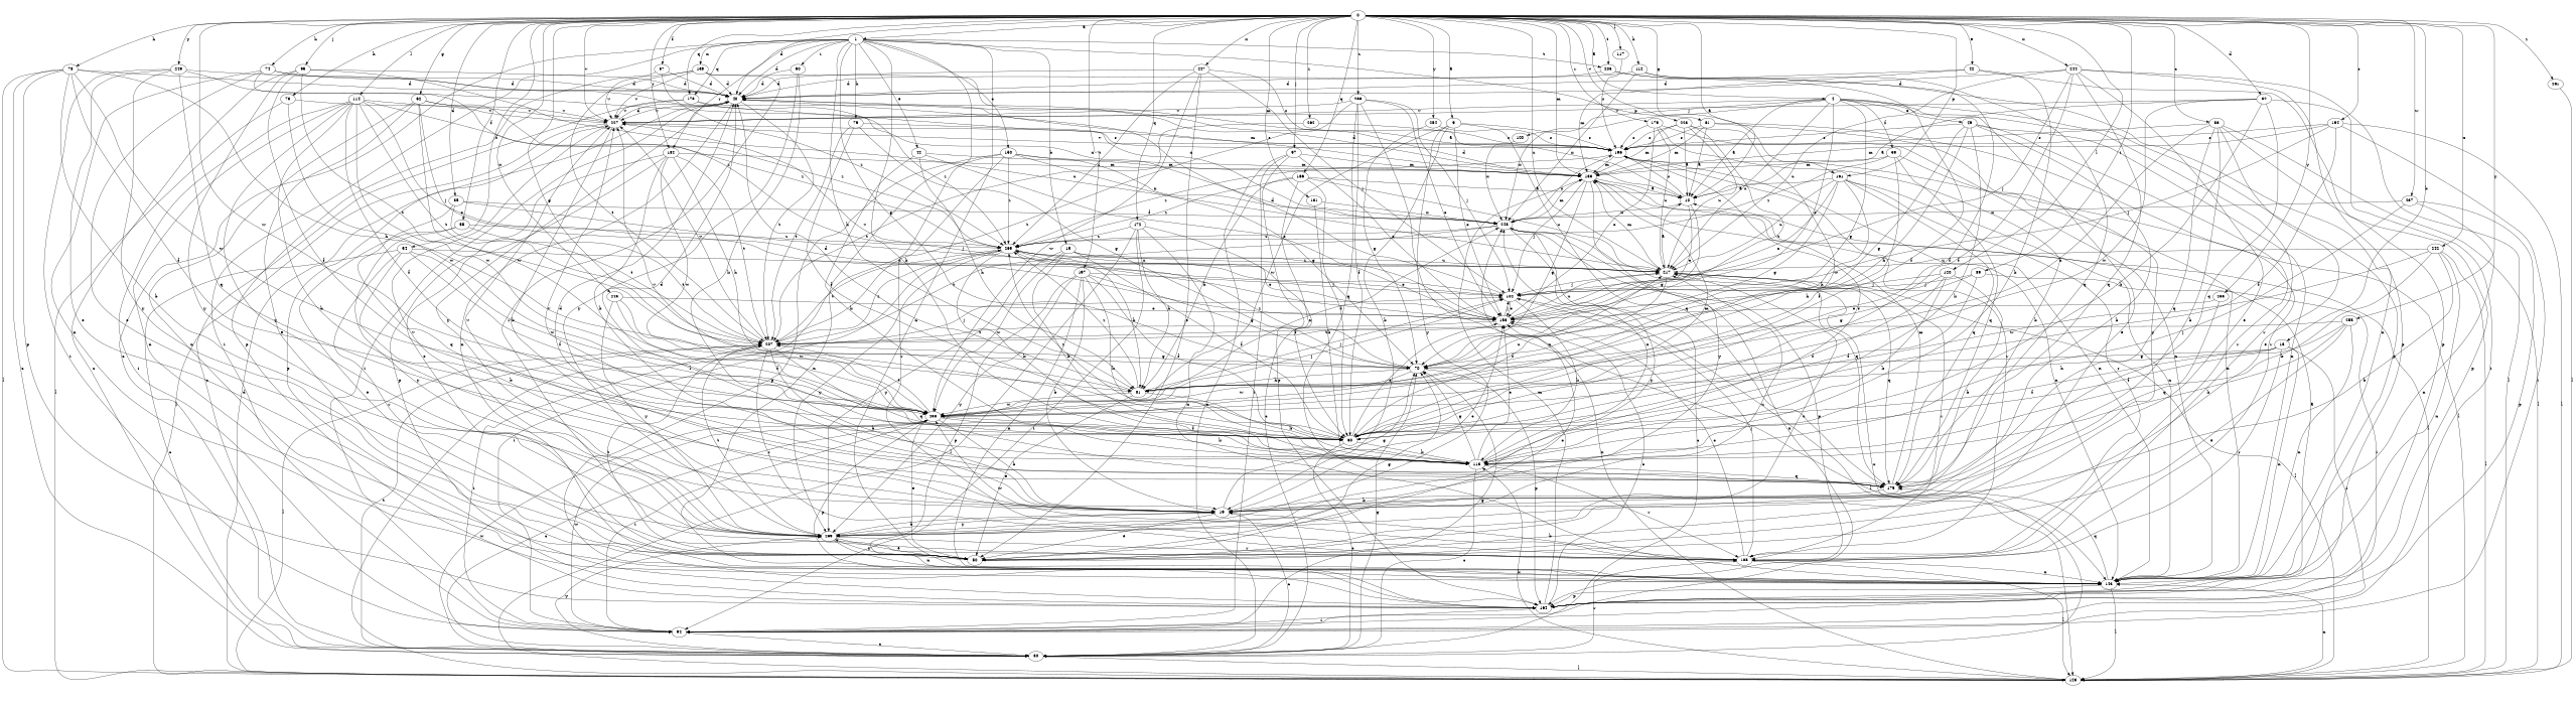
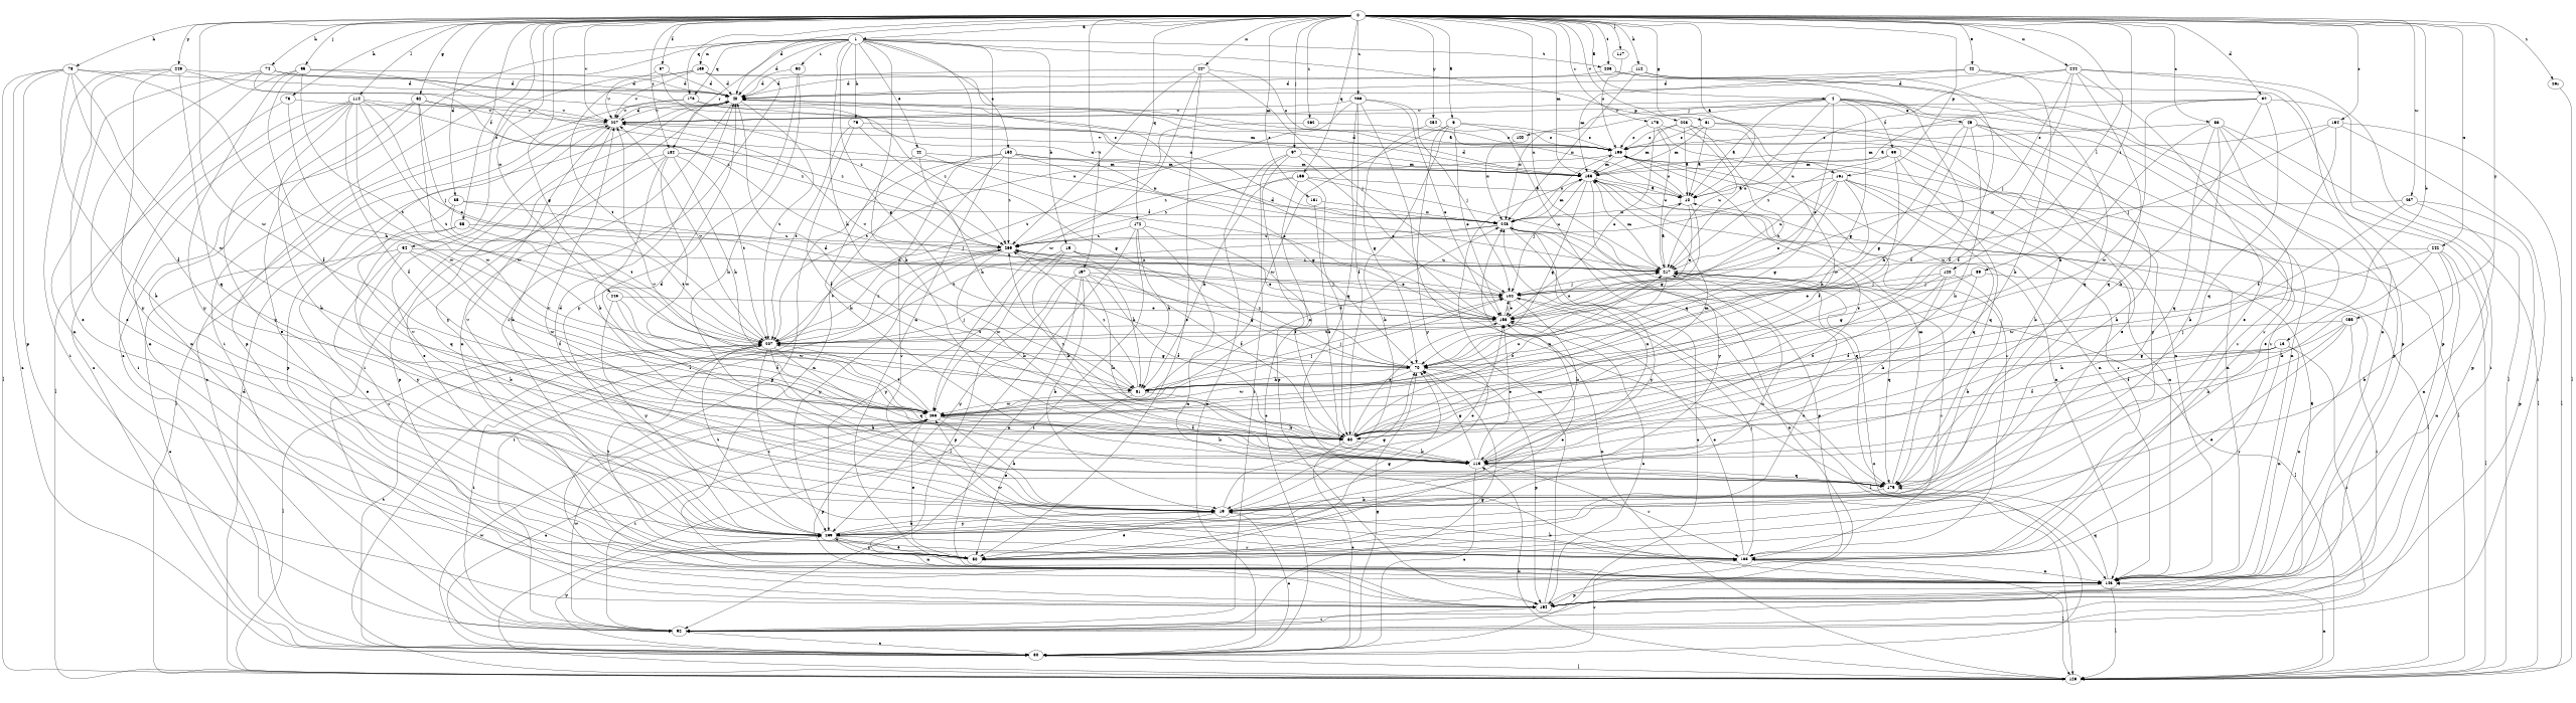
  strict digraph {
    0
    1
    4
    9
    10
    13
    n7 [label=86]
    32
    35
    40
    42
    54
    55
    57
    61
    62
    70
    73
    74
    78
    89
    95
    97
    112
    114
    117
    120
    131
    133
    161
    166
    172
    173
    179
    184
    194
    197
    203
    217
    223
    227
    237
    238
    242
    244
    245
    247
    249
-   253
    254
    255
    261
    262
    266
    15
    30
    44
    79
    81
    90
-   92 [label=94]
+   92
    113
    123
    139
    143
    150
    49
    50
    59
    100
    153
    164
    185
    248
    19
    175
    196
    259
    60
    207
    102
    269
    0 -> 1 [label=a]
    0 -> 4 [label=a]
    0 -> 9 [label=a]
    0 -> 10 [label=a]
    0 -> 13 [label=b]
    0 -> n7 [label=c]
    0 -> 32 [label=d]
    0 -> 35 [label=d]
    0 -> 40 [label=d]
    0 -> 42 [label=e]
    0 -> 54 [label=f]
    0 -> 55 [label=f]
    0 -> 57 [label=f]
    0 -> 61 [label=g]
    0 -> 62 [label=g]
    0 -> 70 [label=g]
    0 -> 73 [label=h]
    0 -> 74 [label=h]
    0 -> 78 [label=h]
    0 -> 89 [label=i]
    0 -> 95 [label=j]
    0 -> 97 [label=j]
    0 -> 112 [label=k]
    0 -> 114 [label=l]
    0 -> 117 [label=l]
    0 -> 120 [label=l]
    0 -> 131 [label=m]
    0 -> 133 [label=m]
    0 -> 161 [label=p]
    0 -> 166 [label=q]
    0 -> 172 [label=q]
    0 -> 173 [label=q]
    0 -> 179 [label=r]
    0 -> 184 [label=r]
    0 -> 194 [label=s]
    0 -> 197 [label=t]
    0 -> 203 [label=t]
    0 -> 217 [label=u]
    0 -> 223 [label=v]
    0 -> 227 [label=v]
    0 -> 237 [label=w]
    0 -> 238 [label=w]
    0 -> 242 [label=x]
    0 -> 244 [label=x]
    0 -> 245 [label=x]
    0 -> 247 [label=x]
    0 -> 249 [label=y]
-   0 -> 253 [label=y]
    0 -> 254 [label=y]
    0 -> 255 [label=y]
    0 -> 261 [label=z]
    0 -> 262 [label=z]
    0 -> 266 [label=z]
    1 -> 40 [label=d]
    1 -> 70 [label=g]
    1 -> 161 [label=p]
    1 -> 173 [label=q]
    1 -> 184 [label=r]
    1 -> 203 [label=t]
    1 -> 15 [label=b]
    1 -> 30 [label=c]
    1 -> 44 [label=e]
    1 -> 79 [label=h]
    1 -> 81 [label=h]
    1 -> 90 [label=i]
    1 -> 92 [label=i]
    1 -> 113 [label=k]
    1 -> 123 [label=l]
    1 -> 139 [label=n]
    1 -> 143 [label=n]
    1 -> 150 [label=o]
    4 -> 10 [label=a]
    4 -> 70 [label=g]
    4 -> 217 [label=u]
    4 -> 227 [label=v]
    4 -> 49 [label=e]
    4 -> 50 [label=e]
    4 -> 59 [label=f]
    4 -> 100 [label=j]
    4 -> 153 [label=o]
    4 -> 164 [label=p]
    4 -> 185 [label=r]
    4 -> 248 [label=x]
    9 -> 238 [label=w]
    9 -> 153 [label=o]
    9 -> 19 [label=b]
    9 -> 175 [label=q]
    9 -> 196 [label=s]
    9 -> 259 [label=y]
    10 -> 40 [label=d]
    10 -> 70 [label=g]
    10 -> 153 [label=o]
    10 -> 248 [label=x]
    10 -> 196 [label=s]
    13 -> 70 [label=g]
    13 -> 81 [label=h]
    13 -> 92 [label=i]
    13 -> 143 [label=n]
    13 -> 185 [label=r]
    13 -> 60 [label=f]
    n7 -> 81 [label=h]
    n7 -> 123 [label=l]
    n7 -> 50 [label=e]
    n7 -> 164 [label=p]
    n7 -> 19 [label=b]
    n7 -> 175 [label=q]
    n7 -> 196 [label=s]
    32 -> 10 [label=a]
    32 -> 227 [label=v]
    32 -> 238 [label=w]
    32 -> 92 [label=i]
    32 -> 113 [label=k]
    32 -> 175 [label=q]
    35 -> 248 [label=f]
    35 -> 175 [label=q]
    35 -> 207 [label=t]
    35 -> 102 [label=j]
    40 -> 227 [label=v]
    40 -> 92 [label=i]
    40 -> 143 [label=n]
    40 -> 259 [label=y]
    40 -> 207 [label=t]
    42 -> 40 [label=d]
    42 -> 133 [label=m]
    42 -> 113 [label=k]
    42 -> 164 [label=p]
    54 -> 217 [label=u]
    54 -> 238 [label=w]
    54 -> 30 [label=c]
    54 -> 185 [label=r]
    54 -> 19 [label=b]
    54 -> 60 [label=f]
    55 -> 50 [label=e]
    55 -> 259 [label=y]
    55 -> 207 [label=t]
    55 -> 269 [label=z]
    57 -> 40 [label=d]
    57 -> 227 [label=v]
    57 -> 269 [label=z]
    61 -> 10 [label=a]
    61 -> 133 [label=m]
    61 -> 185 [label=r]
    61 -> 196 [label=s]
    61 -> 259 [label=y]
    62 -> 227 [label=v]
    62 -> 238 [label=w]
    62 -> 143 [label=n]
    62 -> 50 [label=e]
    62 -> 153 [label=o]
    62 -> 269 [label=z]
    70 -> 238 [label=w]
    70 -> 81 [label=h]
    70 -> 164 [label=p]
    70 -> 269 [label=z]
    73 -> 227 [label=v]
    73 -> 238 [label=w]
    73 -> 123 [label=l]
    74 -> 40 [label=d]
    74 -> 143 [label=n]
    74 -> 50 [label=e]
    74 -> 248 [label=x]
    74 -> 269 [label=z]
    78 -> 40 [label=d]
    78 -> 238 [label=w]
    78 -> 30 [label=c]
    78 -> 81 [label=h]
    78 -> 123 [label=l]
    78 -> 164 [label=p]
    78 -> 19 [label=b]
    78 -> 60 [label=f]
    89 -> 70 [label=g]
    89 -> 92 [label=i]
    89 -> 60 [label=f]
    89 -> 102 [label=j]
    95 -> 40 [label=d]
    95 -> 217 [label=u]
    95 -> 30 [label=c]
    95 -> 259 [label=y]
    95 -> 60 [label=f]
    95 -> 207 [label=t]
    97 -> 133 [label=m]
    97 -> 30 [label=c]
    97 -> 92 [label=i]
    97 -> 153 [label=o]
    97 -> 164 [label=p]
    112 -> 40 [label=d]
    112 -> 248 [label=x]
    112 -> 175 [label=q]
    112 -> 60 [label=f]
    114 -> 227 [label=v]
    114 -> 238 [label=w]
    114 -> 92 [label=i]
    114 -> 143 [label=n]
    114 -> 19 [label=b]
    114 -> 259 [label=y]
    114 -> 60 [label=f]
    114 -> 207 [label=t]
    114 -> 102 [label=j]
    114 -> 269 [label=z]
    117 -> 196 [label=s]
    120 -> 113 [label=k]
-   120 -> 153 [label=h]
+   120 -> 153 [label=o]
    120 -> 19 [label=b]
    120 -> 60 [label=f]
    120 -> 102 [label=j]
    131 -> 113 [label=k]
    131 -> 248 [label=x]
    133 -> 10 [label=a]
    133 -> 40 [label=d]
    133 -> 70 [label=g]
    133 -> 123 [label=l]
    133 -> 143 [label=n]
    133 -> 259 [label=y]
    133 -> 102 [label=j]
    161 -> 10 [label=a]
    161 -> 70 [label=g]
    161 -> 217 [label=u]
    161 -> 81 [label=h]
    161 -> 143 [label=n]
    161 -> 153 [label=o]
    161 -> 185 [label=r]
    161 -> 175 [label=q]
    166 -> 10 [label=a]
    166 -> 217 [label=u]
    166 -> 30 [label=c]
    166 -> 81 [label=h]
    166 -> 60 [label=f]
    166 -> 269 [label=z]
    172 -> 81 [label=h]
    172 -> 92 [label=i]
    172 -> 123 [label=l]
    172 -> 143 [label=n]
    172 -> 60 [label=f]
    172 -> 269 [label=z]
    173 -> 133 [label=m]
    173 -> 227 [label=v]
    173 -> 30 [label=c]
    173 -> 269 [label=z]
    179 -> 217 [label=u]
    179 -> 143 [label=n]
    179 -> 153 [label=o]
    179 -> 19 [label=b]
    179 -> 196 [label=s]
    184 -> 133 [label=m]
    184 -> 238 [label=w]
    184 -> 81 [label=h]
    184 -> 113 [label=k]
    184 -> 50 [label=e]
    184 -> 164 [label=p]
    184 -> 207 [label=t]
    194 -> 133 [label=m]
    194 -> 92 [label=i]
    194 -> 123 [label=l]
-   194 -> 196 [label=s]
    194 -> 60 [label=f]
    194 -> 102 [label=j]
    197 -> 70 [label=g]
    197 -> 113 [label=k]
    197 -> 143 [label=n]
    197 -> 164 [label=p]
    197 -> 19 [label=b]
    197 -> 259 [label=y]
    197 -> 60 [label=f]
    197 -> 102 [label=j]
    203 -> 40 [label=d]
    203 -> 143 [label=n]
    203 -> 60 [label=f]
    217 -> 10 [label=a]
    217 -> 133 [label=m]
    217 -> 123 [label=l]
    217 -> 185 [label=r]
    217 -> 175 [label=q]
    217 -> 60 [label=f]
    217 -> 102 [label=j]
    217 -> 269 [label=z]
    223 -> 10 [label=a]
    223 -> 133 [label=m]
    223 -> 217 [label=u]
    223 -> 238 [label=w]
    223 -> 196 [label=s]
    223 -> 207 [label=t]
    227 -> 40 [label=d]
    227 -> 123 [label=l]
    227 -> 164 [label=p]
    227 -> 19 [label=b]
    227 -> 196 [label=s]
    237 -> 113 [label=j]
    237 -> 143 [label=n]
    237 -> 164 [label=p]
    237 -> 248 [label=x]
    238 -> 217 [label=u]
    238 -> 30 [label=c]
    238 -> 92 [label=i]
    238 -> 113 [label=k]
    238 -> 50 [label=e]
    238 -> 164 [label=p]
    238 -> 248 [label=x]
    238 -> 19 [label=b]
    238 -> 60 [label=f]
    238 -> 207 [label=t]
    238 -> 102 [label=j]
    242 -> 217 [label=u]
    242 -> 238 [label=w]
    242 -> 113 [label=k]
    242 -> 123 [label=l]
    242 -> 143 [label=n]
    242 -> 19 [label=b]
    244 -> 40 [label=d]
    244 -> 217 [label=u]
    244 -> 123 [label=l]
    244 -> 50 [label=e]
    244 -> 164 [label=p]
    244 -> 175 [label=q]
    244 -> 60 [label=f]
    244 -> 102 [label=j]
    245 -> 238 [label=w]
    245 -> 153 [label=o]
    245 -> 259 [label=y]
    245 -> 60 [label=f]
    247 -> 40 [label=d]
    247 -> 238 [label=w]
    247 -> 50 [label=e]
    247 -> 196 [label=s]
    247 -> 102 [label=j]
    247 -> 269 [label=z]
    249 -> 40 [label=d]
    249 -> 92 [label=i]
    249 -> 50 [label=e]
    249 -> 248 [label=x]
    249 -> 175 [label=q]
    249 -> 259 [label=y]
-   253 -> 153 [label=o]
-   253 -> 175 [label=q]
    254 -> 70 [label=g]
    254 -> 196 [label=s]
    255 -> 113 [label=k]
    255 -> 143 [label=n]
    255 -> 50 [label=e]
    255 -> 60 [label=f]
    255 -> 207 [label=t]
    261 -> 123 [label=l]
    262 -> 196 [label=s]
    262 -> 207 [label=t]
    266 -> 227 [label=v]
    266 -> 143 [label=n]
    266 -> 153 [label=o]
    266 -> 175 [label=q]
    266 -> 60 [label=f]
    266 -> 207 [label=t]
    266 -> 102 [label=j]
    15 -> 217 [label=u]
    15 -> 238 [label=w]
    15 -> 113 [label=k]
    15 -> 153 [label=o]
    15 -> 259 [label=y]
    15 -> 60 [label=f]
    30 -> 70 [label=g]
    30 -> 217 [label=u]
    30 -> 238 [label=w]
    30 -> 123 [label=l]
    30 -> 185 [label=r]
    30 -> 259 [label=y]
    30 -> 207 [label=t]
    44 -> 133 [label=m]
    44 -> 81 [label=h]
    44 -> 113 [label=k]
    44 -> 153 [label=o]
    79 -> 70 [label=g]
    79 -> 196 [label=s]
    79 -> 60 [label=f]
    79 -> 207 [label=t]
    81 -> 40 [label=d]
    81 -> 238 [label=w]
    81 -> 113 [label=k]
    81 -> 50 [label=e]
    81 -> 102 [label=j]
    81 -> 269 [label=z]
    90 -> 40 [label=d]
    90 -> 113 [label=k]
    90 -> 259 [label=y]
    92 -> 70 [label=g]
    92 -> 238 [label=w]
    92 -> 30 [label=c]
    92 -> 248 [label=x]
    113 -> 40 [label=d]
    113 -> 70 [label=g]
    113 -> 30 [label=c]
    113 -> 153 [label=o]
    113 -> 185 [label=r]
    113 -> 248 [label=x]
    113 -> 175 [label=q]
    113 -> 196 [label=s]
    123 -> 40 [label=d]
    123 -> 113 [label=k]
    123 -> 143 [label=n]
    123 -> 248 [label=x]
    139 -> 10 [label=a]
    139 -> 40 [label=d]
    139 -> 227 [label=v]
    139 -> 164 [label=p]
    139 -> 185 [label=r]
    139 -> 207 [label=t]
    143 -> 123 [label=l]
    143 -> 164 [label=p]
    143 -> 175 [label=q]
    150 -> 70 [label=g]
    150 -> 133 [label=m]
    150 -> 143 [label=n]
    150 -> 164 [label=p]
    150 -> 185 [label=r]
    150 -> 248 [label=x]
    150 -> 269 [label=z]
    49 -> 70 [label=g]
    49 -> 81 [label=h]
    49 -> 113 [label=k]
    49 -> 143 [label=n]
    49 -> 185 [label=r]
    49 -> 19 [label=b]
    49 -> 196 [label=s]
    50 -> 70 [label=g]
    50 -> 217 [label=u]
    50 -> 153 [label=o]
    50 -> 259 [label=y]
    50 -> 207 [label=t]
    59 -> 133 [label=m]
    59 -> 143 [label=n]
    59 -> 175 [label=q]
    59 -> 60 [label=f]
    59 -> 269 [label=z]
    100 -> 248 [label=x]
    153 -> 217 [label=u]
    153 -> 227 [label=v]
    153 -> 207 [label=t]
    153 -> 102 [label=j]
    164 -> 10 [label=a]
    164 -> 133 [label=m]
    164 -> 92 [label=i]
    164 -> 153 [label=o]
    185 -> 238 [label=w]
    185 -> 123 [label=l]
    185 -> 143 [label=n]
    185 -> 153 [label=o]
    185 -> 19 [label=b]
    185 -> 102 [label=j]
    248 -> 133 [label=m]
    248 -> 30 [label=c]
    248 -> 164 [label=p]
    248 -> 175 [label=q]
    248 -> 196 [label=s]
    248 -> 259 [label=y]
    248 -> 207 [label=t]
    248 -> 269 [label=z]
    19 -> 40 [label=d]
    19 -> 70 [label=g]
    19 -> 227 [label=v]
    19 -> 30 [label=c]
    19 -> 50 [label=e]
    19 -> 153 [label=o]
    19 -> 259 [label=y]
    175 -> 133 [label=m]
    175 -> 227 [label=v]
    175 -> 19 [label=b]
    196 -> 133 [label=m]
    196 -> 227 [label=v]
    196 -> 123 [label=l]
    196 -> 143 [label=n]
    196 -> 185 [label=r]
    196 -> 269 [label=z]
    259 -> 217 [label=u]
    259 -> 227 [label=v]
    259 -> 143 [label=n]
    259 -> 50 [label=e]
    259 -> 185 [label=r]
    259 -> 19 [label=b]
    259 -> 207 [label=t]
    60 -> 133 [label=m]
    60 -> 227 [label=v]
    60 -> 30 [label=c]
    60 -> 113 [label=k]
    60 -> 153 [label=o]
    60 -> 269 [label=z]
    207 -> 70 [label=g]
    207 -> 227 [label=v]
    207 -> 92 [label=i]
    207 -> 123 [label=l]
    207 -> 185 [label=r]
    207 -> 19 [label=b]
    207 -> 175 [label=q]
    207 -> 102 [label=j]
    207 -> 269 [label=z]
    102 -> 40 [label=d]
    102 -> 113 [label=k]
    102 -> 123 [label=l]
    102 -> 153 [label=o]
    269 -> 217 [label=u]
    269 -> 81 [label=h]
    269 -> 92 [label=i]
    269 -> 113 [label=k]
    269 -> 153 [label=o]
    269 -> 259 [label=y]
    269 -> 207 [label=t]
  }
